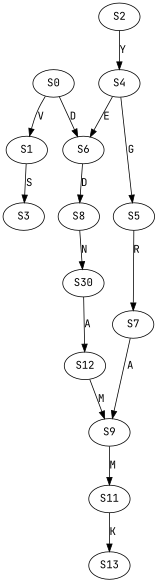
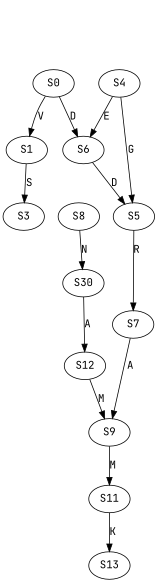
  strict digraph {
    fontname="JetBrains Mono"
    node [fontname="JetBrains Mono"]
    edge [fontname="JetBrains Mono"]
    S0
    S1
    S6
    S3
-   S2
    S4
    S5
    S7
    S8
    S9
    n11 [label=S30]
    S11
    S12
    S13
    S0 -> S1 [label=V]
    S0 -> S6 [label=D]
    S1 -> S3 [label=S]
-   S6 -> S8 [label=D]
-   S2 -> S4 [label=Y]
+   S6 -> S5 [label=D]
    S4 -> S6 [label=E]
    S4 -> S5 [label=G]
    S5 -> S7 [label=R]
    S7 -> S9 [label=A]
    S8 -> n11 [label=N]
    S9 -> S11 [label=M]
    n11 -> S12 [label=A]
    S11 -> S13 [label=K]
    S12 -> S9 [label=M]
  }
